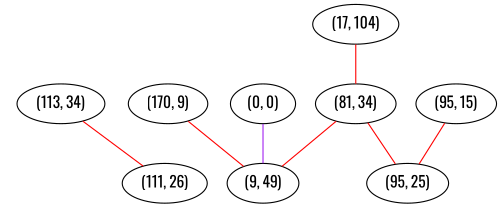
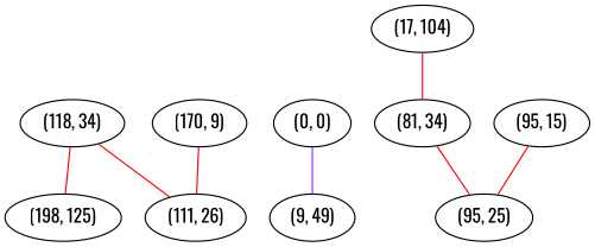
  graph {
    fontname=Oswald
    node [fontname=Oswald]
    edge [color=red fontname=Oswald weight=1]
-   "(113, 34)"
+   "(113, 34)" [label="(118, 34)"]
+   "(198, 125)"
    "(111, 26)"
    "(17, 104)"
    "(81, 34)"
    "(9, 49)"
    "(95, 25)"
    "(0, 0)"
    "(95, 15)"
    "(170, 9)"
+   "(113, 34)" -- "(198, 125)"
    "(113, 34)" -- "(111, 26)"
    "(17, 104)" -- "(81, 34)"
-   "(81, 34)" -- "(9, 49)"
    "(81, 34)" -- "(95, 25)"
    "(0, 0)" -- "(9, 49)" [color=purple weight=4]
    "(95, 15)" -- "(95, 25)"
-   "(170, 9)" -- "(9, 49)"
+   "(170, 9)" -- "(111, 26)"
  }
